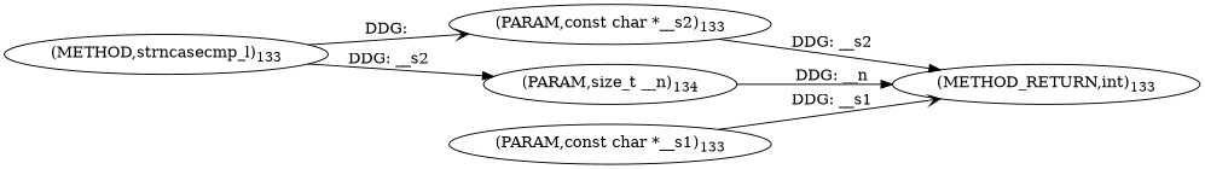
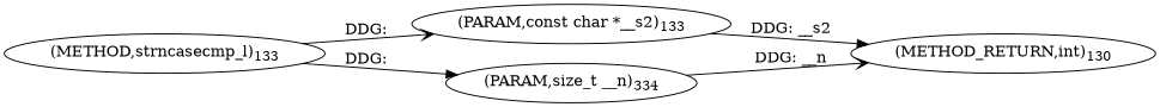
  digraph {
    rankdir=LR
    edge [arrowhead=normal]
    n1 [label=<(METHOD,strncasecmp_l)<SUB>133</SUB>>]
    n2 [label=<(PARAM,const char *__s2)<SUB>133</SUB>>]
-   n3 [label=<(PARAM,size_t __n)<SUB>134</SUB>>]
-   n4 [label=<(PARAM,const char *__s1)<SUB>133</SUB>>]
-   n5 [label=<(METHOD_RETURN,int)<SUB>133</SUB>>]
+   n3 [label=<(PARAM,size_t __n)<SUB>334</SUB>>]
+   n5 [label=<(METHOD_RETURN,int)<SUB>130</SUB>>]
    n1 -> n2 [arrowhead=vee label="DDG: "]
-   n1 -> n3 [label="DDG: __s2"]
+   n1 -> n3 [label="DDG: "]
    n2 -> n5 [label="DDG: __s2"]
-   n3 -> n5 [label="DDG: __n"]
-   n4 -> n5 [arrowhead=vee label="DDG: __s1"]
+   n3 -> n5 [arrowhead=vee label="DDG: __n"]
  }
